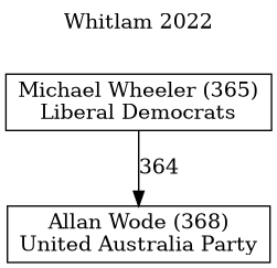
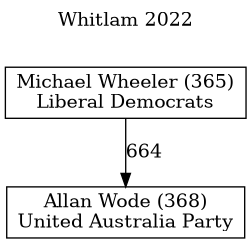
  digraph {
    label="Whitlam 2022"
    labelloc=t
    mclimit=10
    node [shape=box]
    n1 [label="Allan Wode (368)\nUnited Australia Party"]
    n2 [label="Michael Wheeler (365)\nLiberal Democrats"]
-   n2 -> n1 [label=364]
+   n2 -> n1 [label=664]
  }
